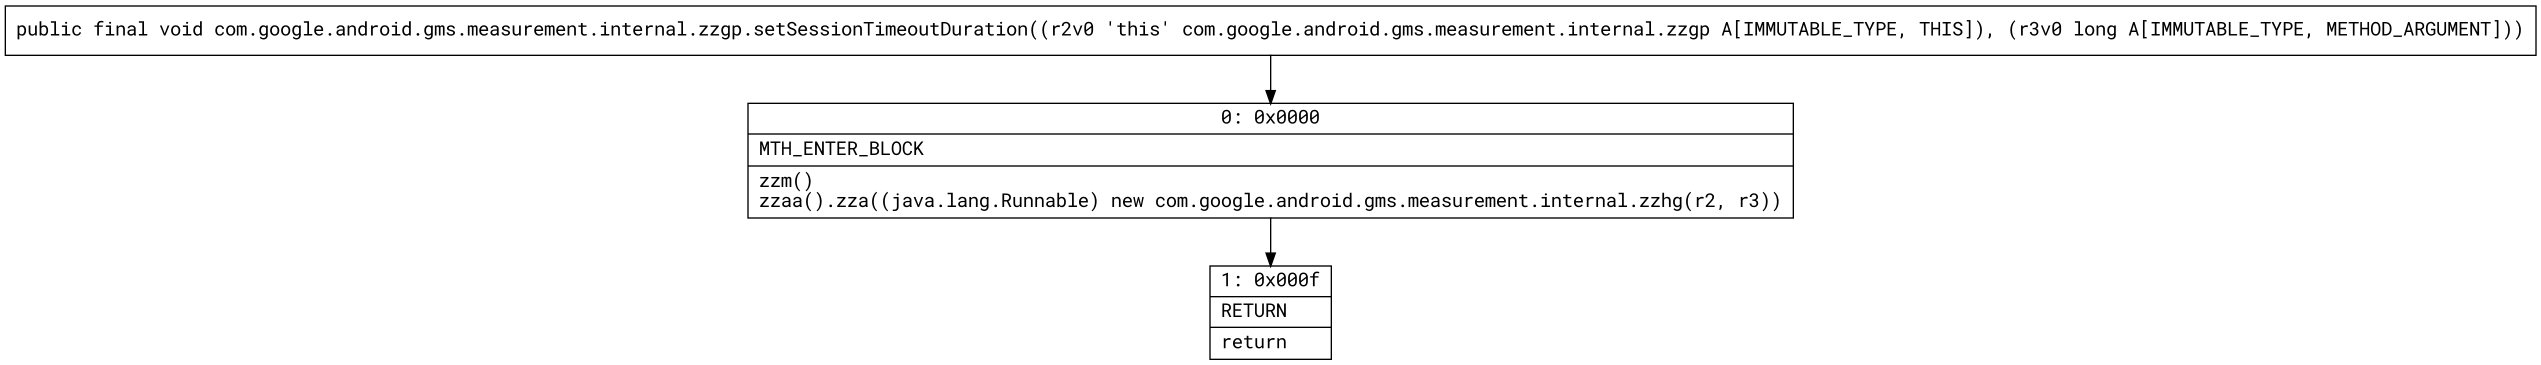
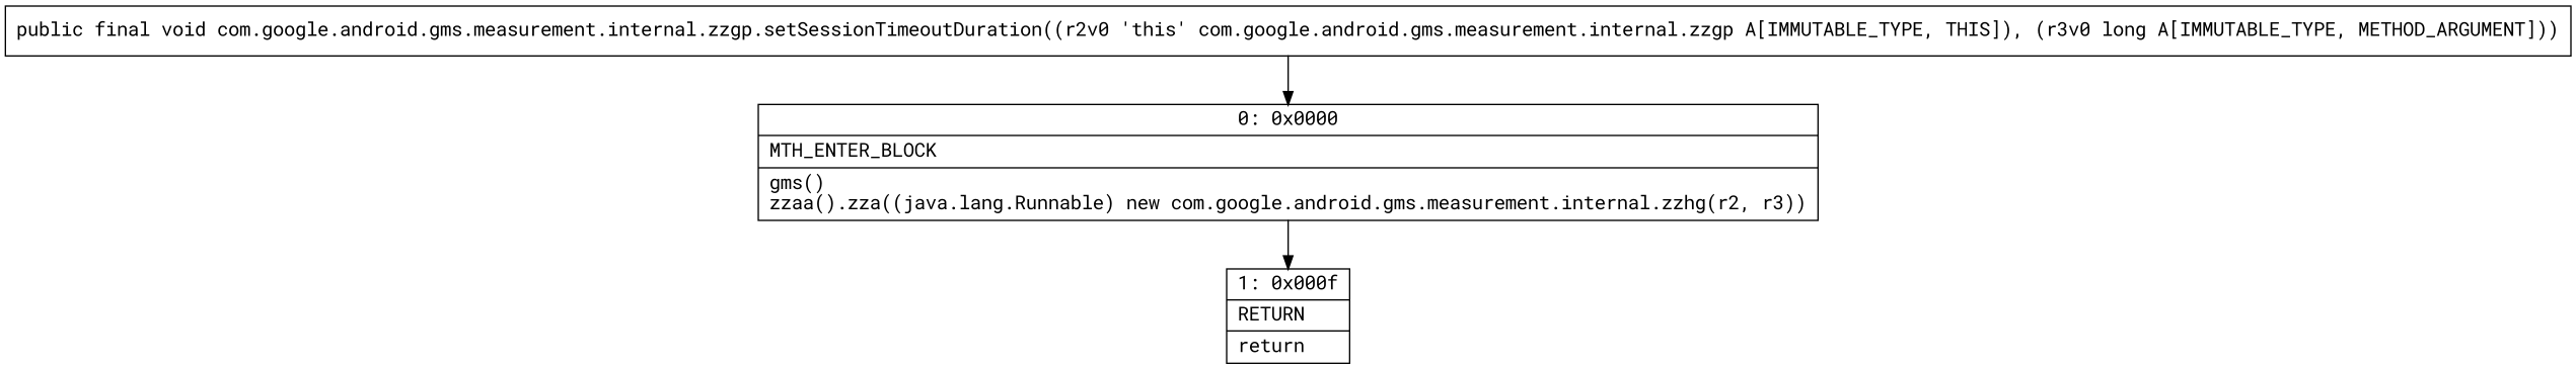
  digraph {
    fontname="Roboto Mono"
    node [shape=record fontname="Roboto Mono"]
    edge [fontname="Roboto Mono"]
-   n1 [label="{0\:\ 0x0000|MTH_ENTER_BLOCK\l|zzm()\lzzaa().zza((java.lang.Runnable) new com.google.android.gms.measurement.internal.zzhg(r2, r3))\l}"]
+   n1 [label="{0\:\ 0x0000|MTH_ENTER_BLOCK\l|gms()\lzzaa().zza((java.lang.Runnable) new com.google.android.gms.measurement.internal.zzhg(r2, r3))\l}"]
    n2 [label="{1\:\ 0x000f|RETURN\l|return\l}"]
    n3 [label="{public final void com.google.android.gms.measurement.internal.zzgp.setSessionTimeoutDuration((r2v0 'this' com.google.android.gms.measurement.internal.zzgp A[IMMUTABLE_TYPE, THIS]), (r3v0 long A[IMMUTABLE_TYPE, METHOD_ARGUMENT])) }"]
    n1 -> n2
    n3 -> n1
  }
